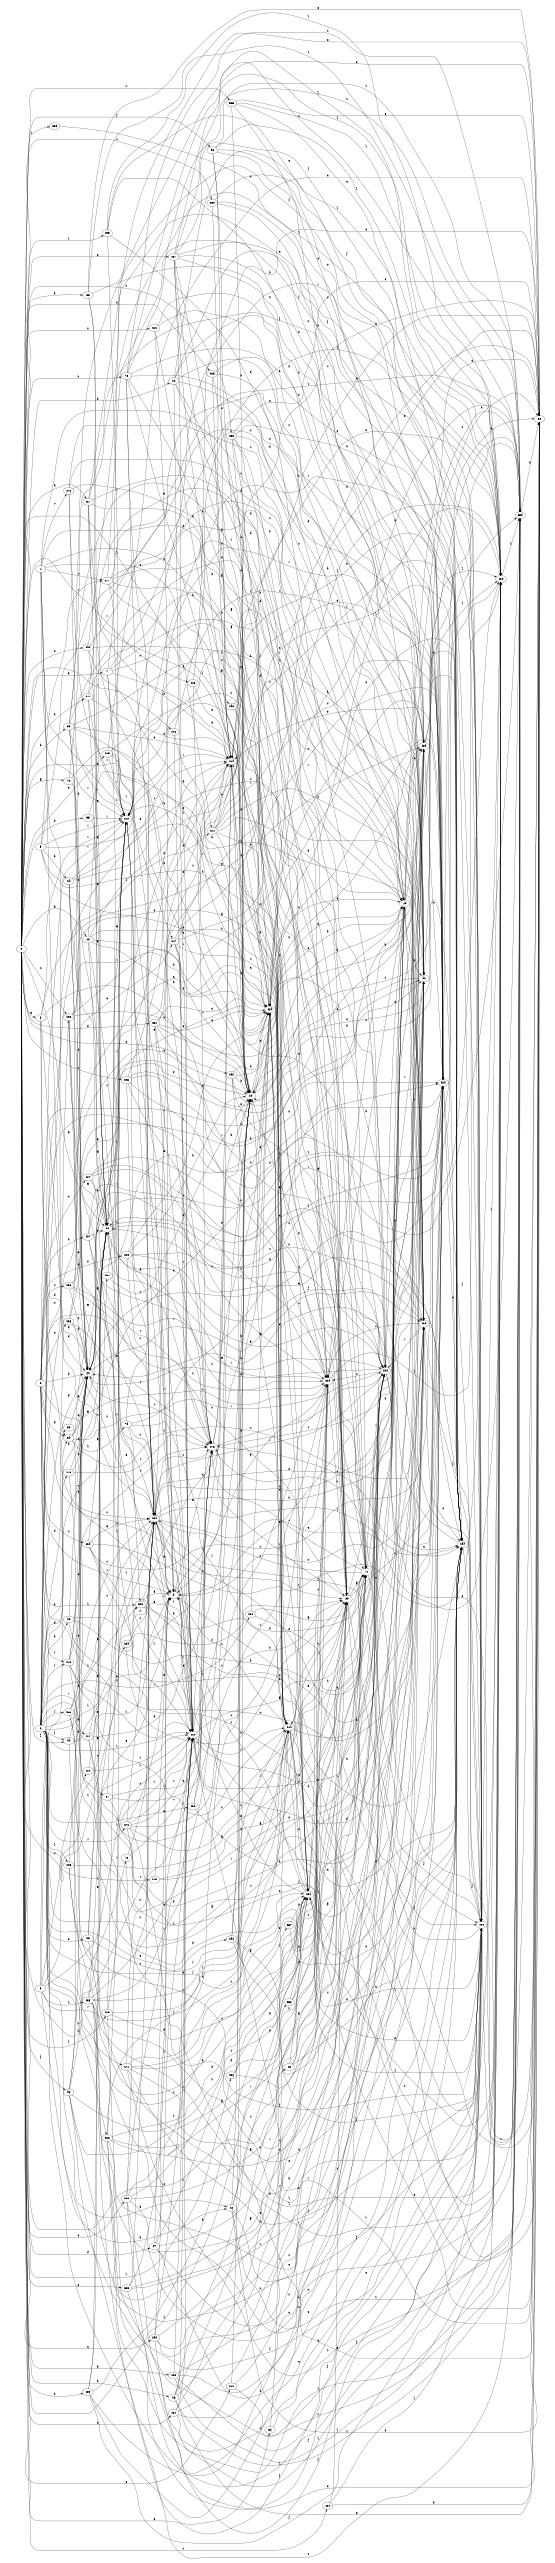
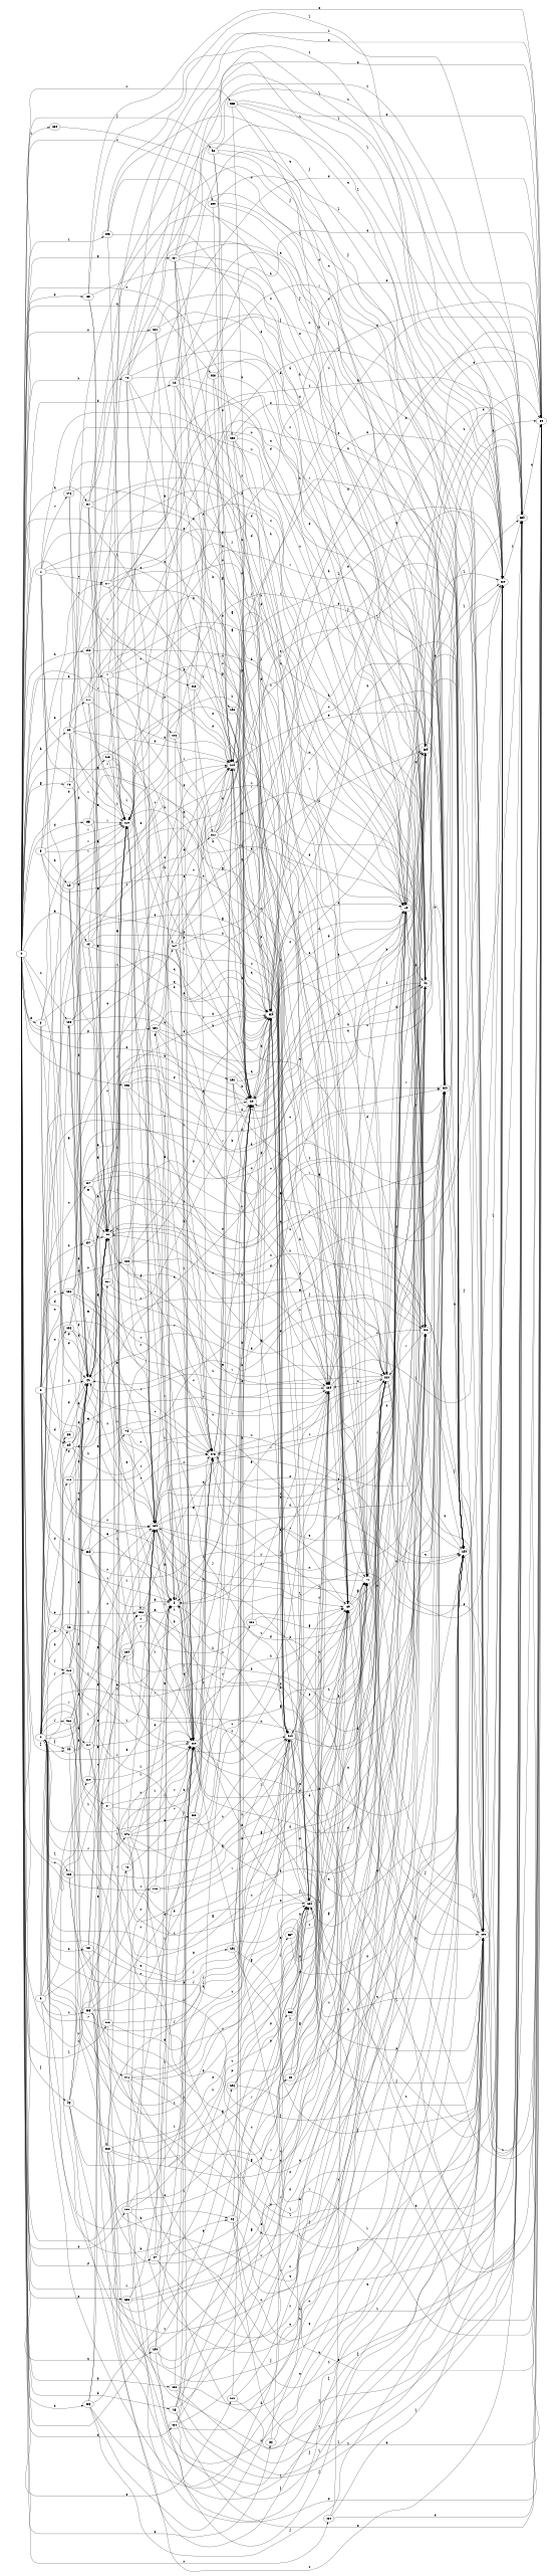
  strict digraph {
    fontname="DejaVu Sans Mono"
    rankdir=LR
    node [fontname="DejaVu Sans Mono"]
    edge [fontname="DejaVu Sans Mono"]
    0
    6
    7
    12
    15
    23
    36
    46
    50
    55
    57
    70
    75
    78
    82
    85
    96
    98
    99
    105
    106
    113
    114
    121
    123
    131
    133
    141
    143
    144
    147
    151
    153
    157
    158
    161
    167
    168
    186
    188
    190
    192
    193
    200
    205
    215
    216
    220
    225
    250
    256
    61
    240
    9
    39
    189
    219
    71
    159
    258
    30
    91
    40
    100
    110
    120
    80
    230
    209
    259
    199
    249
    139
    169
    20
    178
    149
    129
    1
    16
    28
    37
    58
    90
    109
    115
    134
    148
    171
    174
    196
    217
    228
    231
    232
    244
    245
    248
    257
    2
    79
    126
    127
    128
    197
    208
    229
    3
    136
    4
    176
    177
    198
    5
    19
    0 -> 6 [label=a]
    0 -> 7 [label=a]
    0 -> 12 [label=b]
    0 -> 15 [label=b]
    0 -> 23 [label=c]
    0 -> 36 [label=d]
    0 -> 46 [label=e]
    0 -> 50 [label=e]
    0 -> 55 [label=f]
    0 -> 57 [label=f]
    0 -> 70 [label=g]
    0 -> 75 [label=h]
    0 -> 78 [label=h]
    0 -> 82 [label=i]
    0 -> 85 [label=i]
    0 -> 96 [label=j]
    0 -> 98 [label=j]
    0 -> 99 [label=j]
    0 -> 105 [label=k]
    0 -> 106 [label=k]
    0 -> 113 [label=l]
    0 -> 114 [label=l]
    0 -> 121 [label=m]
    0 -> 123 [label=m]
    0 -> 131 [label=n]
    0 -> 133 [label=n]
    0 -> 141 [label=o]
    0 -> 143 [label=o]
    0 -> 144 [label=o]
    0 -> 147 [label=o]
    0 -> 151 [label=p]
    0 -> 153 [label=p]
    0 -> 157 [label=p]
    0 -> 158 [label=p]
    0 -> 161 [label=q]
    0 -> 167 [label=q]
    0 -> 168 [label=q]
    0 -> 186 [label=s]
    0 -> 188 [label=s]
    0 -> 190 [label=t]
    0 -> 192 [label=t]
    0 -> 193 [label=t]
    0 -> 200 [label=u]
    0 -> 205 [label=u]
    0 -> 215 [label=v]
    0 -> 216 [label=v]
    0 -> 220 [label=w]
    0 -> 225 [label=w]
    0 -> 250 [label=z]
    0 -> 256 [label=z]
    6 -> 61 [label=f]
    6 -> 240 [label=x]
    6 -> 9 [label=a]
    6 -> 39 [label=d]
    6 -> 189 [label=s]
    6 -> 219 [label=v]
    7 -> 240 [label=x]
    7 -> 71 [label=g]
    7 -> 159 [label=p]
    7 -> 258 [label=z]
    7 -> 30 [label=c]
    7 -> 91 [label=i]
    7 -> 40 [label=d]
    12 -> 189 [label=s]
    12 -> 219 [label=v]
    12 -> 91 [label=i]
    12 -> 100 [label=j]
    12 -> 110 [label=k]
    12 -> 120 [label=l]
    12 -> 80 [label=h]
    12 -> 230 [label=w]
    15 -> 219 [label=v]
    15 -> 30 [label=c]
    15 -> 110 [label=k]
    15 -> 80 [label=h]
    15 -> 209 [label=u]
    15 -> 259 [label=z]
    23 -> 71 [label=g]
    23 -> 159 [label=p]
    23 -> 40 [label=d]
    23 -> 199 [label=t]
    36 -> 199 [label=t]
    36 -> 249 [label=y]
    46 -> 50 [label=e]
    46 -> 80 [label=h]
    46 -> 259 [label=z]
    46 -> 199 [label=t]
    46 -> 139 [label=n]
    46 -> 169 [label=q]
    46 -> 20 [label=b]
    50 -> 240 [label=x]
    50 -> 110 [label=k]
    50 -> 120 [label=l]
    50 -> 230 [label=w]
    55 -> 50 [label=e]
    55 -> 240 [label=x]
    55 -> 169 [label=q]
    57 -> 9 [label=a]
    57 -> 219 [label=v]
    57 -> 159 [label=p]
    57 -> 110 [label=k]
    57 -> 230 [label=w]
    57 -> 199 [label=t]
    70 -> 61 [label=f]
    70 -> 71 [label=g]
    70 -> 139 [label=n]
    70 -> 20 [label=b]
    75 -> 230 [label=w]
    75 -> 139 [label=n]
    75 -> 178 [label=r]
    78 -> 9 [label=a]
    78 -> 91 [label=i]
    78 -> 40 [label=d]
    78 -> 100 [label=j]
    78 -> 120 [label=l]
    78 -> 259 [label=z]
    78 -> 139 [label=n]
    78 -> 169 [label=q]
    78 -> 20 [label=b]
    82 -> 61 [label=f]
    82 -> 240 [label=x]
    82 -> 9 [label=a]
    82 -> 71 [label=g]
    82 -> 40 [label=d]
    82 -> 100 [label=j]
    82 -> 259 [label=z]
    82 -> 20 [label=b]
    82 -> 149 [label=o]
    85 -> 50 [label=e]
    85 -> 30 [label=c]
    85 -> 259 [label=z]
    85 -> 178 [label=r]
    85 -> 129 [label=m]
    96 -> 50 [label=e]
    96 -> 61 [label=f]
    96 -> 71 [label=g]
    96 -> 100 [label=j]
    96 -> 80 [label=h]
    96 -> 178 [label=r]
    96 -> 129 [label=m]
    98 -> 189 [label=s]
    98 -> 120 [label=l]
    98 -> 259 [label=z]
    98 -> 249 [label=y]
    98 -> 149 [label=o]
    98 -> 129 [label=m]
    99 -> 61 [label=f]
    99 -> 9 [label=a]
    99 -> 259 [label=z]
    99 -> 139 [label=n]
    105 -> 240 [label=x]
    105 -> 91 [label=i]
-   105 -> 219 [label=d]
+   105 -> 40 [label=d]
    105 -> 120 [label=l]
    105 -> 199 [label=t]
    106 -> 159 [label=p]
    106 -> 80 [label=h]
    106 -> 230 [label=w]
    106 -> 20 [label=b]
    113 -> 240 [label=x]
    113 -> 110 [label=k]
    113 -> 209 [label=u]
    113 -> 259 [label=z]
    113 -> 249 [label=y]
    114 -> 159 [label=p]
    114 -> 30 [label=c]
    114 -> 91 [label=i]
    114 -> 40 [label=d]
    114 -> 100 [label=j]
    114 -> 80 [label=h]
    114 -> 149 [label=o]
    114 -> 129 [label=m]
    121 -> 9 [label=a]
    121 -> 91 [label=i]
    121 -> 230 [label=w]
    121 -> 149 [label=o]
    123 -> 61 [label=f]
    123 -> 71 [label=g]
    123 -> 110 [label=k]
    123 -> 169 [label=q]
    123 -> 20 [label=b]
    123 -> 178 [label=r]
    123 -> 129 [label=m]
    131 -> 30 [label=c]
    131 -> 120 [label=l]
    131 -> 80 [label=h]
    133 -> 219 [label=v]
    133 -> 30 [label=c]
    133 -> 91 [label=i]
    133 -> 209 [label=u]
    133 -> 199 [label=t]
    133 -> 249 [label=y]
    133 -> 20 [label=b]
    141 -> 219 [label=v]
    141 -> 100 [label=j]
    141 -> 20 [label=b]
    143 -> 240 [label=x]
    143 -> 30 [label=c]
    143 -> 80 [label=h]
    143 -> 20 [label=b]
    143 -> 178 [label=r]
    144 -> 50 [label=e]
    144 -> 240 [label=x]
    144 -> 71 [label=g]
    144 -> 40 [label=d]
    144 -> 149 [label=o]
    147 -> 219 [label=v]
    147 -> 30 [label=c]
    147 -> 110 [label=k]
    147 -> 120 [label=l]
    147 -> 209 [label=u]
    147 -> 20 [label=b]
    147 -> 129 [label=m]
    151 -> 9 [label=a]
    151 -> 189 [label=s]
    151 -> 30 [label=c]
    151 -> 209 [label=u]
    151 -> 169 [label=q]
    151 -> 178 [label=r]
    151 -> 129 [label=m]
    153 -> 91 [label=i]
    153 -> 100 [label=j]
    153 -> 110 [label=k]
    153 -> 120 [label=l]
    153 -> 129 [label=m]
    157 -> 189 [label=s]
    157 -> 30 [label=c]
    157 -> 91 [label=i]
    157 -> 110 [label=k]
    157 -> 120 [label=l]
    157 -> 259 [label=z]
    157 -> 249 [label=y]
    157 -> 169 [label=q]
    157 -> 20 [label=b]
    157 -> 129 [label=m]
    158 -> 71 [label=g]
    158 -> 40 [label=d]
    158 -> 110 [label=k]
    158 -> 199 [label=t]
    158 -> 139 [label=n]
    161 -> 219 [label=v]
    161 -> 91 [label=i]
    161 -> 110 [label=k]
    161 -> 80 [label=h]
    161 -> 199 [label=t]
    167 -> 50 [label=e]
    167 -> 71 [label=g]
    167 -> 40 [label=d]
    167 -> 100 [label=j]
    167 -> 199 [label=t]
    167 -> 169 [label=q]
    167 -> 149 [label=o]
    168 -> 40 [label=d]
    168 -> 209 [label=u]
    168 -> 199 [label=t]
    168 -> 149 [label=o]
    186 -> 50 [label=e]
    186 -> 9 [label=a]
    186 -> 159 [label=p]
    186 -> 91 [label=i]
    186 -> 100 [label=j]
    186 -> 230 [label=w]
    188 -> 71 [label=g]
    188 -> 100 [label=j]
    188 -> 110 [label=k]
    188 -> 120 [label=l]
    188 -> 209 [label=u]
    188 -> 139 [label=n]
    188 -> 169 [label=q]
    188 -> 129 [label=m]
    190 -> 9 [label=a]
    190 -> 189 [label=s]
    190 -> 91 [label=i]
    190 -> 100 [label=j]
    190 -> 110 [label=k]
    190 -> 230 [label=w]
    192 -> 219 [label=v]
    192 -> 40 [label=d]
    192 -> 80 [label=h]
    192 -> 199 [label=t]
    192 -> 169 [label=q]
    192 -> 20 [label=b]
    193 -> 50 [label=e]
    193 -> 120 [label=l]
    193 -> 80 [label=h]
    193 -> 169 [label=q]
    193 -> 129 [label=m]
    200 -> 189 [label=s]
    200 -> 100 [label=j]
    200 -> 149 [label=o]
    200 -> 129 [label=m]
    205 -> 80 [label=h]
    205 -> 230 [label=w]
    205 -> 199 [label=t]
    205 -> 139 [label=n]
    205 -> 149 [label=o]
    205 -> 129 [label=m]
    215 -> 30 [label=c]
    215 -> 178 [label=r]
    215 -> 149 [label=o]
    216 -> 110 [label=k]
    216 -> 120 [label=l]
    216 -> 20 [label=b]
    220 -> 50 [label=e]
    220 -> 110 [label=k]
    225 -> 30 [label=c]
    225 -> 120 [label=l]
    225 -> 230 [label=w]
    225 -> 199 [label=t]
    225 -> 20 [label=b]
    250 -> 129 [label=m]
    256 -> 219 [label=v]
    256 -> 159 [label=p]
    256 -> 209 [label=u]
    61 -> 50 [label=e]
    61 -> 230 [label=w]
    61 -> 178 [label=r]
    61 -> 149 [label=o]
    240 -> 50 [label=e]
    240 -> 110 [label=k]
    240 -> 139 [label=n]
    9 -> 110 [label=k]
    9 -> 20 [label=b]
    9 -> 129 [label=m]
    39 -> 50 [label=e]
    39 -> 61 [label=f]
    39 -> 219 [label=v]
    39 -> 230 [label=w]
    39 -> 209 [label=u]
    39 -> 139 [label=n]
    189 -> 61 [label=f]
    189 -> 240 [label=x]
    189 -> 30 [label=c]
    189 -> 120 [label=l]
    189 -> 149 [label=o]
    189 -> 129 [label=m]
    219 -> 50 [label=e]
    219 -> 61 [label=f]
    219 -> 9 [label=a]
    219 -> 30 [label=c]
    219 -> 40 [label=d]
    219 -> 209 [label=u]
    219 -> 199 [label=t]
    219 -> 149 [label=o]
    71 -> 240 [label=x]
    71 -> 189 [label=s]
    71 -> 219 [label=v]
    71 -> 100 [label=j]
    71 -> 139 [label=n]
    71 -> 178 [label=r]
    159 -> 9 [label=a]
    159 -> 100 [label=j]
    159 -> 80 [label=h]
    159 -> 209 [label=u]
    159 -> 139 [label=n]
    159 -> 20 [label=b]
    258 -> 9 [label=a]
    258 -> 40 [label=d]
    258 -> 120 [label=l]
    258 -> 169 [label=q]
    30 -> 110 [label=k]
    91 -> 219 [label=v]
    91 -> 120 [label=l]
    91 -> 20 [label=b]
    40 -> 189 [label=s]
    40 -> 30 [label=c]
    40 -> 91 [label=i]
    40 -> 230 [label=w]
    40 -> 209 [label=u]
    40 -> 259 [label=z]
    40 -> 199 [label=t]
    40 -> 139 [label=n]
    40 -> 20 [label=b]
    40 -> 178 [label=r]
    100 -> 50 [label=e]
    100 -> 240 [label=x]
    100 -> 159 [label=p]
    100 -> 120 [label=l]
    100 -> 80 [label=h]
    100 -> 259 [label=z]
    110 -> 240 [label=x]
    110 -> 71 [label=g]
    110 -> 91 [label=i]
    110 -> 40 [label=d]
    110 -> 80 [label=h]
    110 -> 249 [label=y]
    110 -> 178 [label=r]
    120 -> 61 [label=f]
    120 -> 240 [label=x]
    120 -> 259 [label=z]
    120 -> 149 [label=o]
    80 -> 189 [label=s]
    80 -> 71 [label=g]
    80 -> 100 [label=j]
    80 -> 249 [label=y]
    80 -> 20 [label=b]
    80 -> 178 [label=r]
    80 -> 129 [label=m]
    230 -> 219 [label=v]
    230 -> 100 [label=j]
    230 -> 209 [label=u]
    230 -> 199 [label=t]
    230 -> 169 [label=q]
    209 -> 50 [label=e]
    209 -> 9 [label=a]
    209 -> 40 [label=d]
    209 -> 120 [label=l]
    209 -> 80 [label=h]
    259 -> 50 [label=e]
    259 -> 30 [label=c]
    259 -> 169 [label=q]
    259 -> 20 [label=b]
    199 -> 61 [label=f]
    199 -> 100 [label=j]
    199 -> 149 [label=o]
    249 -> 159 [label=p]
    249 -> 30 [label=c]
    249 -> 91 [label=i]
    249 -> 120 [label=l]
    249 -> 80 [label=h]
    249 -> 259 [label=z]
    249 -> 139 [label=n]
    249 -> 169 [label=q]
    139 -> 9 [label=a]
    139 -> 189 [label=s]
    139 -> 219 [label=v]
    139 -> 30 [label=c]
    139 -> 91 [label=i]
    139 -> 100 [label=j]
    139 -> 110 [label=k]
    139 -> 259 [label=z]
    139 -> 199 [label=t]
    169 -> 61 [label=f]
    169 -> 240 [label=x]
    169 -> 159 [label=p]
    169 -> 30 [label=c]
    169 -> 40 [label=d]
    169 -> 209 [label=u]
    169 -> 199 [label=t]
    169 -> 249 [label=y]
    20 -> 61 [label=f]
    20 -> 189 [label=s]
    20 -> 120 [label=l]
    20 -> 259 [label=z]
    20 -> 169 [label=q]
    178 -> 9 [label=a]
    178 -> 219 [label=v]
    178 -> 30 [label=c]
    178 -> 199 [label=t]
    178 -> 139 [label=n]
    178 -> 20 [label=b]
    178 -> 149 [label=o]
    149 -> 240 [label=x]
    149 -> 249 [label=y]
    149 -> 139 [label=n]
    149 -> 169 [label=q]
    149 -> 20 [label=b]
    129 -> 50 [label=e]
    129 -> 240 [label=x]
    129 -> 9 [label=a]
    129 -> 159 [label=p]
    129 -> 30 [label=c]
    129 -> 100 [label=j]
    129 -> 110 [label=k]
    129 -> 199 [label=t]
    129 -> 149 [label=o]
    1 -> 99 [label=j]
    1 -> 114 [label=l]
    1 -> 123 [label=m]
    1 -> 147 [label=o]
    1 -> 61 [label=f]
    1 -> 240 [label=x]
    1 -> 71 [label=g]
    1 -> 159 [label=p]
    1 -> 258 [label=z]
    1 -> 100 [label=j]
    1 -> 110 [label=k]
    1 -> 120 [label=l]
    1 -> 149 [label=o]
    1 -> 16 [label=b]
    1 -> 28 [label=c]
    1 -> 37 [label=d]
    1 -> 58 [label=f]
    1 -> 90 [label=i]
    1 -> 109 [label=k]
    1 -> 115 [label=l]
    1 -> 134 [label=n]
    1 -> 148 [label=o]
    1 -> 171 [label=r]
    1 -> 174 [label=r]
    1 -> 196 [label=t]
    1 -> 217 [label=v]
    1 -> 228 [label=w]
    1 -> 231 [label=x]
    1 -> 232 [label=x]
    1 -> 244 [label=y]
    1 -> 245 [label=y]
    1 -> 248 [label=y]
    1 -> 257 [label=z]
    16 -> 71 [label=g]
    16 -> 159 [label=p]
    16 -> 30 [label=c]
    16 -> 100 [label=j]
    16 -> 259 [label=z]
    16 -> 20 [label=b]
    28 -> 50 [label=e]
    28 -> 110 [label=k]
    28 -> 120 [label=l]
    28 -> 249 [label=y]
    37 -> 240 [label=x]
    37 -> 100 [label=j]
    37 -> 209 [label=u]
    37 -> 20 [label=b]
    58 -> 61 [label=f]
    90 -> 61 [label=f]
    90 -> 91 [label=i]
    90 -> 80 [label=h]
    90 -> 129 [label=m]
    109 -> 9 [label=a]
    109 -> 80 [label=h]
    109 -> 139 [label=n]
    115 -> 61 [label=f]
    115 -> 71 [label=g]
    115 -> 100 [label=j]
    115 -> 120 [label=l]
    134 -> 240 [label=x]
    134 -> 20 [label=b]
    148 -> 61 [label=f]
    148 -> 219 [label=v]
    148 -> 178 [label=r]
    148 -> 149 [label=o]
    171 -> 9 [label=a]
    171 -> 30 [label=c]
    171 -> 91 [label=i]
    171 -> 110 [label=k]
    171 -> 80 [label=h]
    171 -> 209 [label=u]
    171 -> 139 [label=n]
    171 -> 178 [label=r]
    174 -> 189 [label=s]
    174 -> 71 [label=g]
    174 -> 100 [label=j]
    174 -> 209 [label=u]
    174 -> 259 [label=z]
    174 -> 199 [label=t]
    174 -> 139 [label=n]
    196 -> 100 [label=j]
    196 -> 199 [label=t]
    196 -> 249 [label=y]
    196 -> 20 [label=b]
    217 -> 50 [label=e]
    217 -> 80 [label=h]
    217 -> 199 [label=t]
    217 -> 169 [label=q]
    217 -> 20 [label=b]
    228 -> 240 [label=x]
    228 -> 219 [label=v]
    228 -> 159 [label=p]
    228 -> 30 [label=c]
    228 -> 259 [label=z]
    228 -> 199 [label=t]
    228 -> 249 [label=y]
    228 -> 129 [label=m]
    231 -> 189 [label=s]
    231 -> 71 [label=g]
    231 -> 169 [label=q]
    232 -> 209 [label=u]
    232 -> 199 [label=t]
    232 -> 178 [label=r]
    244 -> 61 [label=f]
    244 -> 159 [label=p]
    244 -> 120 [label=l]
    244 -> 139 [label=n]
    245 -> 9 [label=a]
    245 -> 71 [label=g]
    245 -> 91 [label=i]
    248 -> 61 [label=f]
    248 -> 110 [label=k]
    248 -> 230 [label=w]
    248 -> 249 [label=y]
    248 -> 169 [label=q]
    248 -> 178 [label=r]
    257 -> 159 [label=p]
    257 -> 129 [label=m]
    2 -> 61 [label=f]
    2 -> 9 [label=r]
    2 -> 39 [label=d]
    2 -> 258 [label=z]
    2 -> 30 [label=c]
    2 -> 91 [label=i]
    2 -> 80 [label=h]
    2 -> 209 [label=u]
    2 -> 129 [label=m]
    2 -> 248 [label=y]
    2 -> 79 [label=h]
    2 -> 126 [label=m]
    2 -> 127 [label=m]
    2 -> 128 [label=m]
    2 -> 197 [label=t]
    2 -> 208 [label=u]
    2 -> 229 [label=w]
    79 -> 40 [label=d]
    79 -> 110 [label=k]
    79 -> 249 [label=y]
    79 -> 139 [label=n]
    79 -> 149 [label=o]
    126 -> 61 [label=f]
    126 -> 40 [label=d]
    126 -> 139 [label=n]
    126 -> 20 [label=b]
    126 -> 178 [label=r]
    127 -> 50 [label=e]
    127 -> 9 [label=a]
    127 -> 209 [label=u]
    127 -> 259 [label=z]
    127 -> 199 [label=t]
    128 -> 100 [label=j]
    128 -> 139 [label=n]
    128 -> 169 [label=q]
    128 -> 20 [label=b]
    128 -> 178 [label=r]
    128 -> 129 [label=m]
    197 -> 50 [label=e]
    197 -> 219 [label=v]
    197 -> 209 [label=u]
    197 -> 139 [label=n]
    197 -> 129 [label=m]
    208 -> 61 [label=f]
    208 -> 219 [label=v]
    208 -> 91 [label=i]
    208 -> 80 [label=h]
    208 -> 169 [label=q]
    229 -> 50 [label=e]
    229 -> 30 [label=c]
    229 -> 120 [label=l]
    229 -> 230 [label=w]
    229 -> 199 [label=t]
    229 -> 139 [label=n]
    3 -> 61 [label=f]
    3 -> 39 [label=d]
    3 -> 258 [label=z]
    3 -> 110 [label=k]
    3 -> 249 [label=y]
    3 -> 139 [label=n]
    3 -> 16 [label=b]
    3 -> 136 [label=n]
    136 -> 50 [label=e]
    136 -> 189 [label=s]
    136 -> 159 [label=p]
    136 -> 230 [label=w]
    136 -> 259 [label=z]
    136 -> 249 [label=y]
    136 -> 139 [label=n]
    136 -> 20 [label=b]
    136 -> 149 [label=o]
    4 -> 61 [label=f]
    4 -> 240 [label=x]
    4 -> 159 [label=p]
    4 -> 110 [label=k]
    4 -> 230 [label=w]
    4 -> 139 [label=n]
    4 -> 169 [label=q]
    4 -> 176 [label=r]
    4 -> 177 [label=r]
    4 -> 198 [label=t]
    176 -> 61 [label=f]
    176 -> 71 [label=g]
    176 -> 40 [label=d]
    176 -> 110 [label=k]
    176 -> 230 [label=w]
    177 -> 240 [label=x]
    177 -> 189 [label=s]
    177 -> 40 [label=d]
    177 -> 100 [label=j]
    177 -> 230 [label=w]
    177 -> 209 [label=u]
    177 -> 249 [label=y]
    198 -> 91 [label=i]
    198 -> 169 [label=q]
    198 -> 20 [label=b]
    5 -> 240 [label=x]
    5 -> 159 [label=p]
    5 -> 80 [label=h]
    5 -> 230 [label=w]
    5 -> 129 [label=m]
    5 -> 177 [label=r]
    5 -> 19 [label=b]
    19 -> 50 [label=e]
    19 -> 61 [label=f]
    19 -> 71 [label=g]
    19 -> 91 [label=i]
    19 -> 230 [label=w]
    19 -> 178 [label=r]
  }
